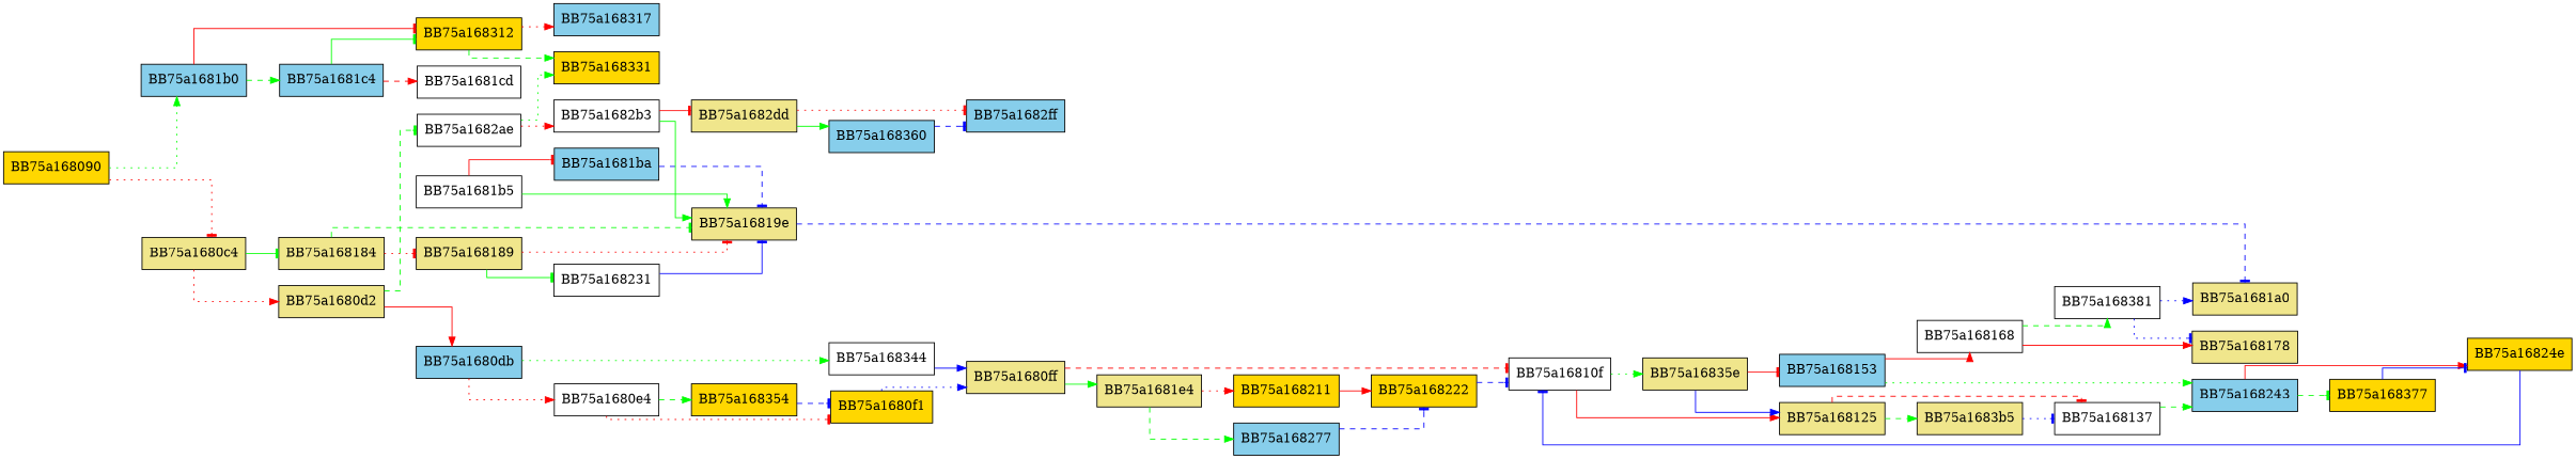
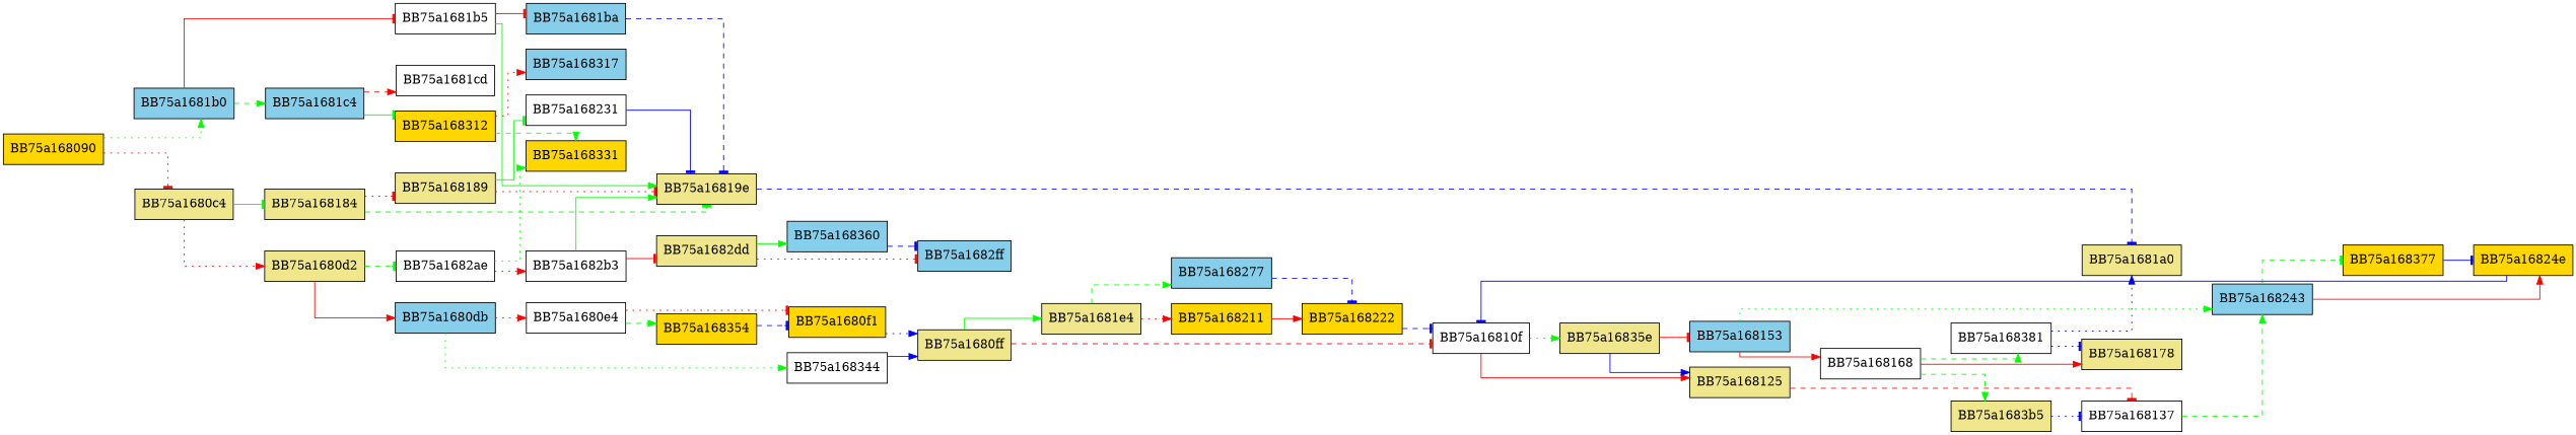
  digraph {
    rankdir=LR
    splines=ortho
    node [fillcolor=khaki shape=box style=filled]
    edge [arrowhead=normal color=red style=solid]
    BB75a168090 [fillcolor=gold]
    BB75a1681b0 [fillcolor=skyblue]
    BB75a1680c4
    BB75a1681c4 [fillcolor=skyblue]
    BB75a1681b5 [fillcolor=white]
    BB75a168184
    BB75a1680d2
    BB75a168312 [fillcolor=gold]
    BB75a1681cd [fillcolor=white]
    BB75a16819e
    BB75a1681ba [fillcolor=skyblue]
    BB75a168189
    BB75a1682ae [fillcolor=white]
    BB75a1680db [fillcolor=skyblue]
    BB75a1681a0
    BB75a168231 [fillcolor=white]
    BB75a168331 [fillcolor=gold]
    BB75a1682b3 [fillcolor=white]
    BB75a168344 [fillcolor=white]
    BB75a1680e4 [fillcolor=white]
    BB75a1682dd
    BB75a1680ff
    BB75a168354 [fillcolor=gold]
    BB75a1680f1 [fillcolor=gold]
    BB75a1681e4
    BB75a16810f [fillcolor=white]
    BB75a168277 [fillcolor=skyblue]
    BB75a168211 [fillcolor=gold]
    BB75a16835e
    BB75a168125
    BB75a168222 [fillcolor=gold]
    BB75a168153 [fillcolor=skyblue]
    BB75a1683b5
    BB75a168137 [fillcolor=white]
    BB75a168243 [fillcolor=skyblue]
    BB75a168377 [fillcolor=gold]
    BB75a16824e [fillcolor=gold]
    BB75a168168 [fillcolor=white]
    BB75a168381 [fillcolor=white]
    BB75a168178
    BB75a168317 [fillcolor=skyblue]
    n42 [fillcolor=skyblue label=BB75a168360]
    BB75a1682ff [fillcolor=skyblue]
    BB75a168090 -> BB75a1681b0 [color=green style=dotted]
    BB75a168090 -> BB75a1680c4 [arrowhead=tee style=dotted]
    BB75a1681b0 -> BB75a1681c4 [color=green style=dashed]
-   BB75a1681b0 -> BB75a168312 [arrowhead=tee]
+   BB75a1681b0 -> BB75a1681b5 [arrowhead=tee]
    BB75a1680c4 -> BB75a168184 [arrowhead=tee color=green]
    BB75a1680c4 -> BB75a1680d2 [style=dotted]
    BB75a1681c4 -> BB75a168312 [arrowhead=tee color=green]
    BB75a1681c4 -> BB75a1681cd [style=dashed]
    BB75a1681b5 -> BB75a16819e [color=green]
    BB75a1681b5 -> BB75a1681ba [arrowhead=tee]
    BB75a168184 -> BB75a16819e [arrowhead=tee color=green style=dashed]
    BB75a168184 -> BB75a168189 [arrowhead=tee style=dotted]
    BB75a1680d2 -> BB75a1682ae [arrowhead=tee color=green style=dashed]
    BB75a1680d2 -> BB75a1680db
    BB75a168312 -> BB75a168331 [color=green style=dashed]
    BB75a168312 -> BB75a168317 [style=dotted]
    BB75a16819e -> BB75a1681a0 [arrowhead=tee color=blue style=dashed]
    BB75a1681ba -> BB75a16819e [arrowhead=tee color=blue style=dashed]
    BB75a168189 -> BB75a16819e [arrowhead=tee style=dotted]
    BB75a168189 -> BB75a168231 [arrowhead=tee color=green]
    BB75a1682ae -> BB75a168331 [color=green style=dotted]
    BB75a1682ae -> BB75a1682b3 [style=dotted]
    BB75a1680db -> BB75a168344 [color=green style=dotted]
    BB75a1680db -> BB75a1680e4 [style=dotted]
    BB75a168231 -> BB75a16819e [arrowhead=tee color=blue]
    BB75a1682b3 -> BB75a16819e [color=green]
    BB75a1682b3 -> BB75a1682dd [arrowhead=tee]
    BB75a168344 -> BB75a1680ff [color=blue]
    BB75a1680e4 -> BB75a168354 [color=green style=dashed]
    BB75a1680e4 -> BB75a1680f1 [arrowhead=tee style=dotted]
    BB75a1682dd -> n42 [color=green]
    BB75a1682dd -> BB75a1682ff [arrowhead=tee style=dotted]
    BB75a1680ff -> BB75a1681e4 [color=green]
    BB75a1680ff -> BB75a16810f [arrowhead=tee style=dashed]
    BB75a168354 -> BB75a1680f1 [arrowhead=tee color=blue style=dashed]
    BB75a1680f1 -> BB75a1680ff [color=blue style=dotted]
    BB75a1681e4 -> BB75a168277 [color=green style=dashed]
    BB75a1681e4 -> BB75a168211 [style=dotted]
    BB75a16810f -> BB75a16835e [color=green style=dotted]
    BB75a16810f -> BB75a168125
    BB75a168277 -> BB75a168222 [arrowhead=tee color=blue style=dashed]
    BB75a168211 -> BB75a168222
    BB75a16835e -> BB75a168125 [color=blue]
    BB75a16835e -> BB75a168153 [arrowhead=tee]
-   BB75a168125 -> BB75a1683b5 [color=green style=dashed]
+   BB75a168168 -> BB75a1683b5 [color=green style=dashed]
    BB75a168125 -> BB75a168137 [arrowhead=tee style=dashed]
    BB75a168222 -> BB75a16810f [arrowhead=tee color=blue style=dashed]
    BB75a168153 -> BB75a168243 [color=green style=dotted]
    BB75a168153 -> BB75a168168
    BB75a1683b5 -> BB75a168137 [arrowhead=tee color=blue style=dotted]
    BB75a168137 -> BB75a168243 [color=green style=dashed]
    BB75a168243 -> BB75a168377 [arrowhead=tee color=green style=dashed]
    BB75a168243 -> BB75a16824e
    BB75a168377 -> BB75a16824e [arrowhead=tee color=blue]
    BB75a16824e -> BB75a16810f [arrowhead=tee color=blue]
    BB75a168168 -> BB75a168381 [color=green style=dashed]
    BB75a168168 -> BB75a168178
    BB75a168381 -> BB75a1681a0 [color=blue style=dotted]
    BB75a168381 -> BB75a168178 [arrowhead=tee color=blue style=dotted]
    n42 -> BB75a1682ff [arrowhead=tee color=blue style=dashed]
  }
